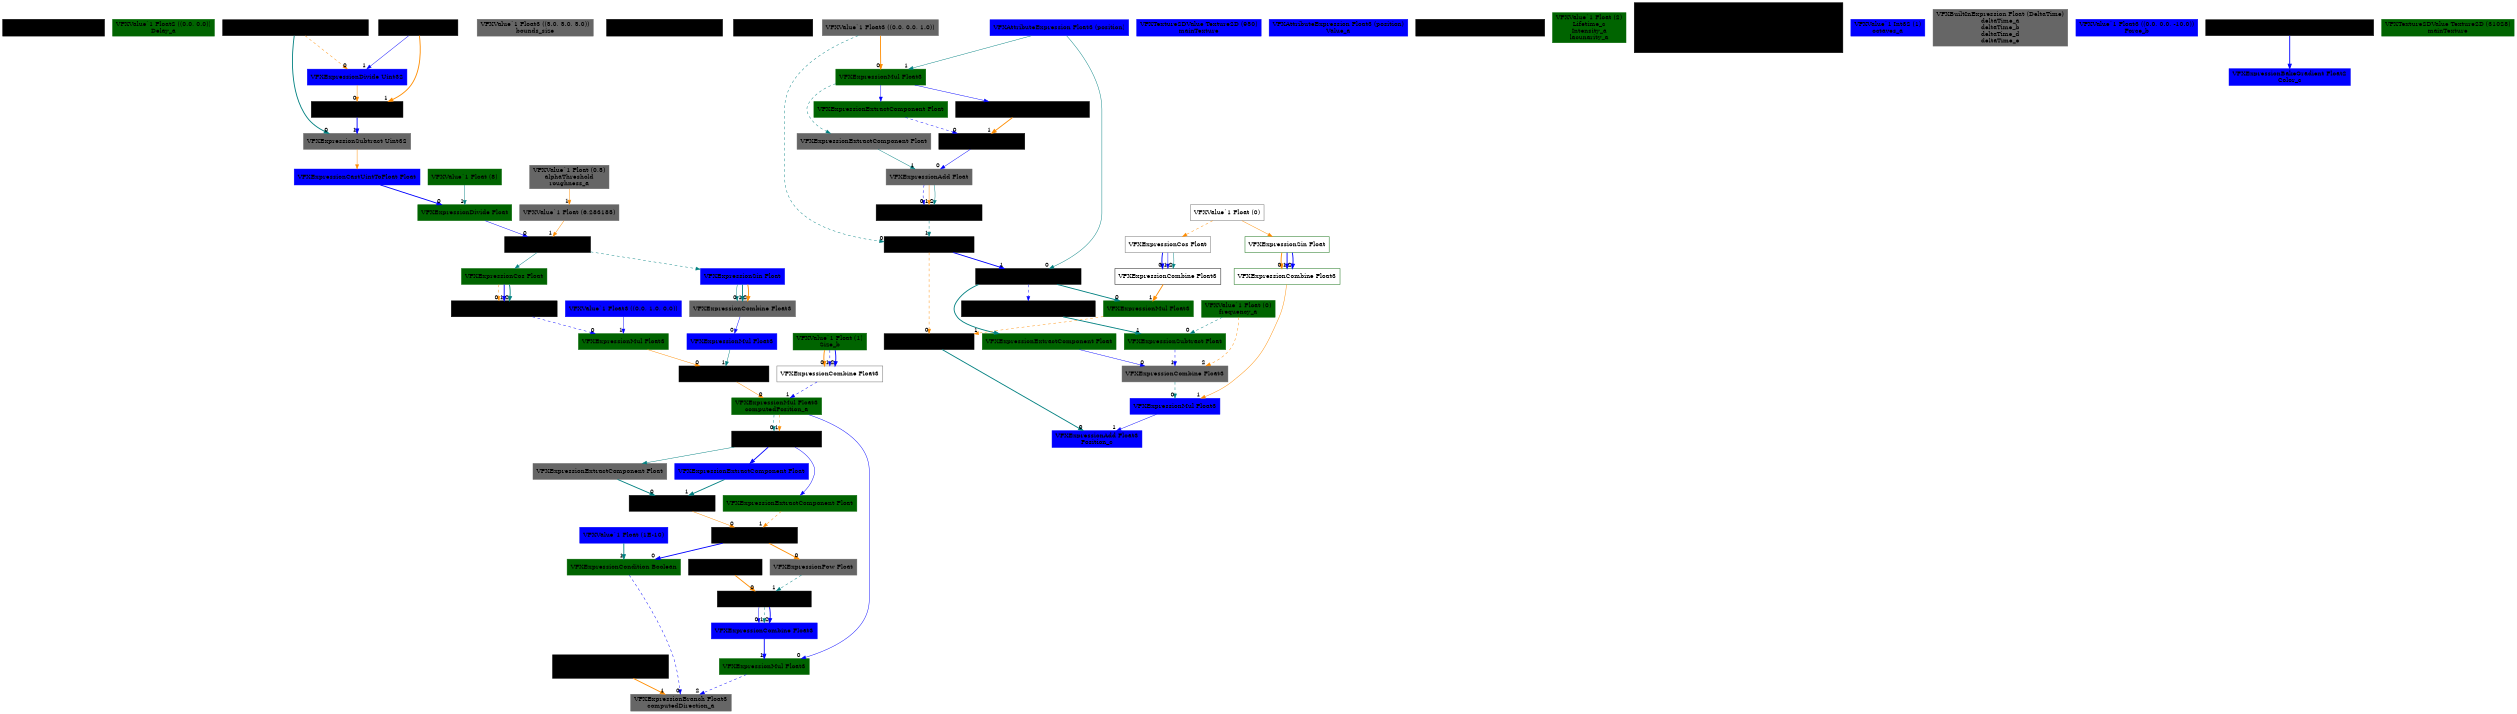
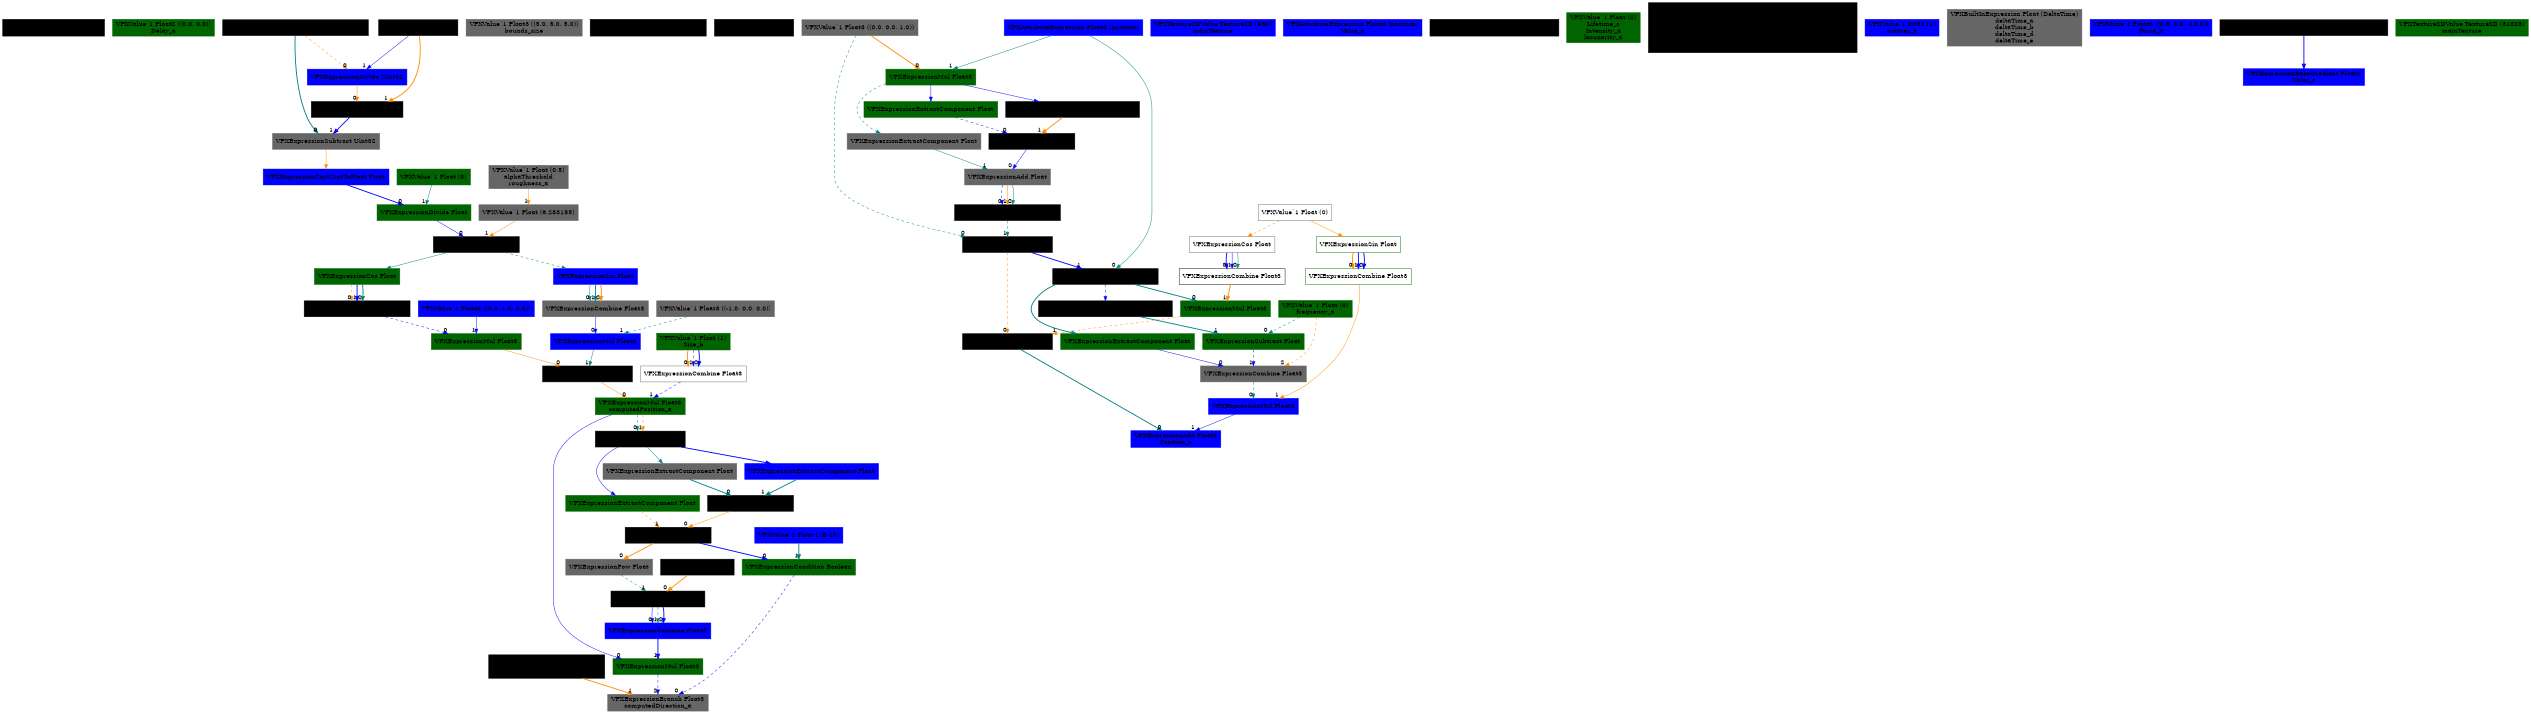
  digraph {
    node [color=black shape=box style=filled]
    edge [color=blue headlabel=1 style=bold]
    n1 [label="VFXValue`1 Float2 ((8.0, 8.0))\nCount_a"]
    n2 [color=darkgreen label="VFXValue`1 Float2 ((0.0, 0.0))\nDelay_a"]
    n3 [label="VFXValue`1 Float3 ((0.0, 0.0, 0.0))\nbounds_center\nbounds_center"]
    n4 [color=gray40 label="VFXExpressionBranch Float3\ncomputedDirection_a"]
    n5 [color=gray40 label="VFXValue`1 Float3 ((5.0, 5.0, 5.0))\nbounds_size"]
    n6 [label="VFXValue`1 Float3 ((1.0, 1.0, 1.0))\nbounds_size"]
    n7 [color=darkgreen label="VFXExpressionMul Float3\ncomputedPosition_a"]
    n8 [label="VFXExpressionMul Float3"]
    n9 [color=darkgreen label="VFXExpressionMul Float3"]
    n10 [color=gray40 label="VFXExpressionExtractComponent Float"]
    n11 [color=blue label="VFXExpressionExtractComponent Float"]
    n12 [color=darkgreen label="VFXExpressionExtractComponent Float"]
    n13 [label="VFXExpressionAdd Float3"]
    n14 [color=darkgreen label="VFXExpressionMul Float3"]
    n15 [label="VFXExpressionCombine Float3"]
    n16 [color=darkgreen label="VFXExpressionCos Float"]
    n17 [label="VFXExpressionMul Float"]
    n18 [color=blue label="VFXExpressionSin Float"]
    n19 [color=gray40 label="VFXExpressionCombine Float3"]
    n20 [color=darkgreen label="VFXExpressionDivide Float"]
    n21 [color=blue label="VFXExpressionCastUintToFloat Float"]
    n22 [color=gray40 label="VFXExpressionSubtract Uint32"]
    n23 [label="VFXAttributeExpression Uint32 (particleId)"]
    n24 [color=blue label="VFXExpressionDivide Uint32"]
    n25 [label="VFXExpressionMul Uint32"]
    n26 [label="VFXValue`1 Uint32 (8)"]
    n27 [color=darkgreen label="VFXValue`1 Float (8)"]
    n28 [color=gray40 label="VFXValue`1 Float (6,283185)"]
    n29 [color=blue label="VFXValue`1 Float3 ((0.0, 1.0, 0.0))"]
    n30 [color=blue label="VFXExpressionMul Float3"]
+   n31 [color=gray40 label="VFXValue`1 Float3 ((-1.0, 0.0, 0.0))"]
    n32 [color=gray40 label="VFXExpressionCombine Float3" style=""]
    n33 [color=darkgreen label="VFXValue`1 Float (1)\nSize_b"]
    n34 [color=darkgreen label="VFXExpressionCondition Boolean"]
    n35 [label="VFXExpressionAdd Float"]
    n36 [color=gray40 label="VFXExpressionPow Float"]
    n37 [label="VFXExpressionDivide Float"]
    n38 [label="VFXExpressionAdd Float"]
    n39 [color=blue label="VFXValue`1 Float (1E-10)"]
    n40 [color=blue label="VFXExpressionCombine Float3"]
    n41 [label="VFXValue`1 Float (1)"]
    n42 [color=gray40 label="VFXValue`1 Float (0,5)\nalphaThreshold\nroughness_a"]
    n43 [label="VFXValue`1 Uint32 (1)\ncount_b"]
    n44 [color=blue label="VFXExpressionAdd Float3\nPosition_c"]
    n45 [label="VFXExpressionAdd Float3"]
    n46 [label="VFXExpressionMul Float3"]
    n47 [label="VFXExpressionSubtract Float3"]
    n48 [color=darkgreen label="VFXExpressionMul Float3"]
    n49 [color=darkgreen label="VFXExpressionExtractComponent Float"]
    n50 [label="VFXExpressionExtractComponent Float"]
    n51 [color=gray40 label="VFXValue`1 Float3 ((0.0, 0.0, 1.0))"]
    n52 [color=darkgreen label="VFXExpressionMul Float3"]
    n53 [color=darkgreen label="VFXExpressionExtractComponent Float"]
    n54 [label="VFXExpressionExtractComponent Float"]
    n55 [color=gray40 label="VFXExpressionExtractComponent Float"]
    n56 [label="VFXExpressionCombine Float3"]
    n57 [color=gray40 label="VFXExpressionAdd Float"]
    n58 [label="VFXExpressionAdd Float"]
    n59 [color=blue label="VFXAttributeExpression Float3 (position)"]
    n60 [color=gray40 label="VFXExpressionCombine Float3"]
    n61 [color=darkgreen label="VFXExpressionSubtract Float"]
    n62 [label="VFXExpressionCombine Float3" style=""]
    n63 [color=gray40 label="VFXExpressionCos Float" style=""]
    n64 [color=gray40 label="VFXValue`1 Float (0)" style=""]
    n65 [color=darkgreen label="VFXExpressionSin Float" style=""]
    n66 [color=darkgreen label="VFXExpressionCombine Float3" style=""]
    n67 [color=blue label="VFXExpressionMul Float3"]
    n68 [color=darkgreen label="VFXValue`1 Float (0)\nfrequency_a"]
    n69 [color=blue label="VFXTexture2DValue Texture2D (950)\nmainTexture"]
    n70 [color=blue label="VFXAttributeExpression Float3 (position)\nValue_a"]
    n71 [label="VFXAttributeExpression Float3 (color)\nValue_b"]
    n72 [color=darkgreen label="VFXValue`1 Float (2)\nLifetime_c\nIntensity_a\nlacunarity_a"]
    n73 [label="VFXValue`1 Matrix4x4 (1.00000	0.00000	0.00000	0.00000\n0.00000	1.00000	0.00000	0.00000\n0.00000	0.00000	1.00000	0.00000\n0.00000	0.00000	0.00000	1.00000\n)\nInvFieldTransform_a\nFieldTransform_a"]
    n74 [color=blue label="VFXValue`1 Int32 (1)\noctaves_a"]
    n75 [color=gray40 label="VFXBuiltInExpression Float (DeltaTime)\ndeltaTime_a\ndeltaTime_b\ndeltaTime_d\ndeltaTime_e"]
    n76 [color=blue label="VFXValue`1 Float3 ((0.0, 0.0, -10.0))\nForce_b"]
    n77 [color=blue label="VFXExpressionBakeGradient Float2\nColor_c"]
    n78 [label="VFXValue`1 ColorGradient (UnityEngine.Gradient)"]
    n79 [color=darkgreen label="VFXTexture2DValue Texture2D (31028)\nmainTexture"]
    n3 -> n4 [color=darkorange]
    n7 -> n8 [color=teal headlabel=0 style=dashed]
    n7 -> n8 [color=darkorange style=dashed]
    n7 -> n9 [headlabel=0 style=solid]
    n8 -> n10 [color=teal style=solid headlabel=""]
    n8 -> n11 [headlabel=""]
    n8 -> n12 [style=solid headlabel=""]
    n9 -> n4 [headlabel=2 style=dashed]
    n10 -> n38 [color=teal headlabel=0]
    n11 -> n38 [color=teal]
    n12 -> n35 [color=darkorange style=dashed]
    n13 -> n7 [color=darkorange headlabel=0 style=solid]
    n14 -> n13 [color=darkorange headlabel=0 style=solid]
    n15 -> n14 [headlabel=0 style=dashed]
    n16 -> n15 [color=darkorange headlabel=0 style=dashed]
    n16 -> n15
    n16 -> n15 [color=teal headlabel=2]
    n17 -> n16 [color=teal style=solid headlabel=""]
    n17 -> n18 [color=teal style=dashed headlabel=""]
    n18 -> n19 [color=teal headlabel=0 style=solid]
    n18 -> n19 [color=teal]
    n18 -> n19 [color=darkorange headlabel=2]
    n19 -> n30 [headlabel=0 style=solid]
    n20 -> n17 [headlabel=0 style=solid]
    n21 -> n20 [headlabel=0]
    n22 -> n21 [color=darkorange style=solid headlabel=""]
    n23 -> n22 [color=teal headlabel=0]
    n23 -> n24 [color=darkorange headlabel=0 style=dashed]
    n24 -> n25 [color=darkorange headlabel=0 style=solid]
    n25 -> n22
    n26 -> n24 [style=solid]
    n26 -> n25 [color=darkorange]
    n27 -> n20 [color=teal style=solid]
    n28 -> n17 [color=darkorange style=solid]
    n29 -> n14 [style=solid]
    n30 -> n13 [color=teal style=solid]
+   n31 -> n30 [color=teal style=dashed]
    n32 -> n7 [style=dashed]
    n33 -> n32 [color=darkorange headlabel=0]
    n33 -> n32 [style=dashed]
    n33 -> n32 [headlabel=2]
    n34 -> n4 [headlabel=0 style=dashed]
    n35 -> n34 [headlabel=0]
    n35 -> n36 [color=darkorange headlabel=0]
    n36 -> n37 [color=teal style=dashed]
    n37 -> n40 [headlabel=0 style=solid]
    n37 -> n40 [color=teal style=dashed]
    n37 -> n40 [headlabel=2]
    n38 -> n35 [color=darkorange headlabel=0 style=solid]
    n39 -> n34 [color=teal]
    n40 -> n9
    n41 -> n37 [color=darkorange headlabel=0]
    n42 -> n28 [color=darkorange style=solid]
    n45 -> n44 [color=teal headlabel=0]
    n46 -> n45 [color=darkorange headlabel=0 style=dashed]
    n46 -> n47
    n47 -> n48 [color=teal headlabel=0]
    n47 -> n49 [color=teal headlabel=""]
    n47 -> n50 [style=dashed headlabel=""]
    n48 -> n45 [color=darkorange style=dashed]
    n49 -> n60 [headlabel=0 style=solid]
    n50 -> n61 [color=teal]
    n51 -> n46 [color=teal headlabel=0 style=dashed]
    n51 -> n52 [color=darkorange headlabel=0]
    n52 -> n53 [style=solid headlabel=""]
    n52 -> n54 [style=solid headlabel=""]
    n52 -> n55 [color=teal style=dashed headlabel=""]
    n53 -> n58 [headlabel=0 style=dashed]
    n54 -> n58 [color=darkorange]
    n55 -> n57 [color=teal style=solid]
    n56 -> n46 [color=teal style=dashed]
    n57 -> n56 [headlabel=0 style=dashed]
    n57 -> n56 [color=darkorange style=solid]
    n57 -> n56 [color=teal headlabel=2 style=solid]
    n58 -> n57 [headlabel=0 style=solid]
    n59 -> n47 [color=teal headlabel=0 style=solid]
    n59 -> n52 [color=teal style=solid]
    n60 -> n67 [color=teal headlabel=0 style=dashed]
    n61 -> n60 [style=dashed]
    n62 -> n48 [color=darkorange]
    n63 -> n62 [headlabel=0]
    n63 -> n62 [style=solid]
    n63 -> n62 [color=teal headlabel=2 style=solid]
    n64 -> n63 [color=darkorange style=dashed headlabel=""]
    n64 -> n65 [color=darkorange style=solid headlabel=""]
    n65 -> n66 [color=darkorange headlabel=0]
    n65 -> n66
    n65 -> n66 [headlabel=2]
    n66 -> n67 [color=darkorange style=solid]
    n67 -> n44 [style=solid]
    n68 -> n60 [color=darkorange headlabel=2 style=dashed]
    n68 -> n61 [color=teal headlabel=0 style=dashed]
    n78 -> n77 [headlabel=""]
  }
